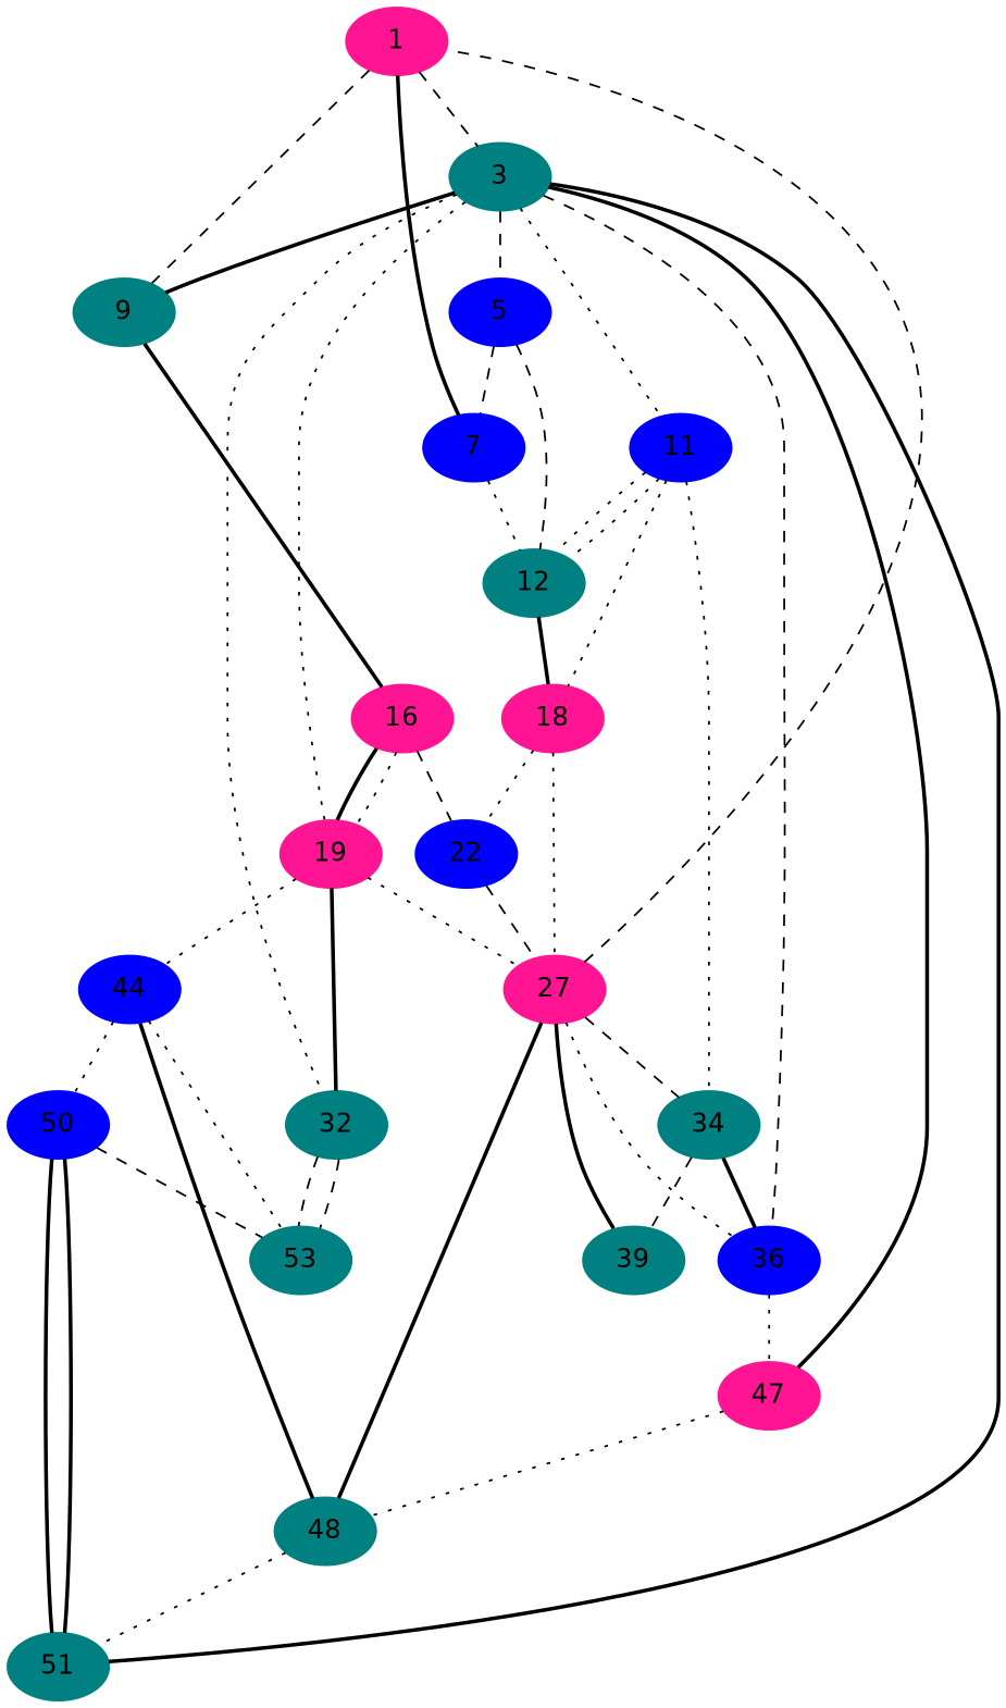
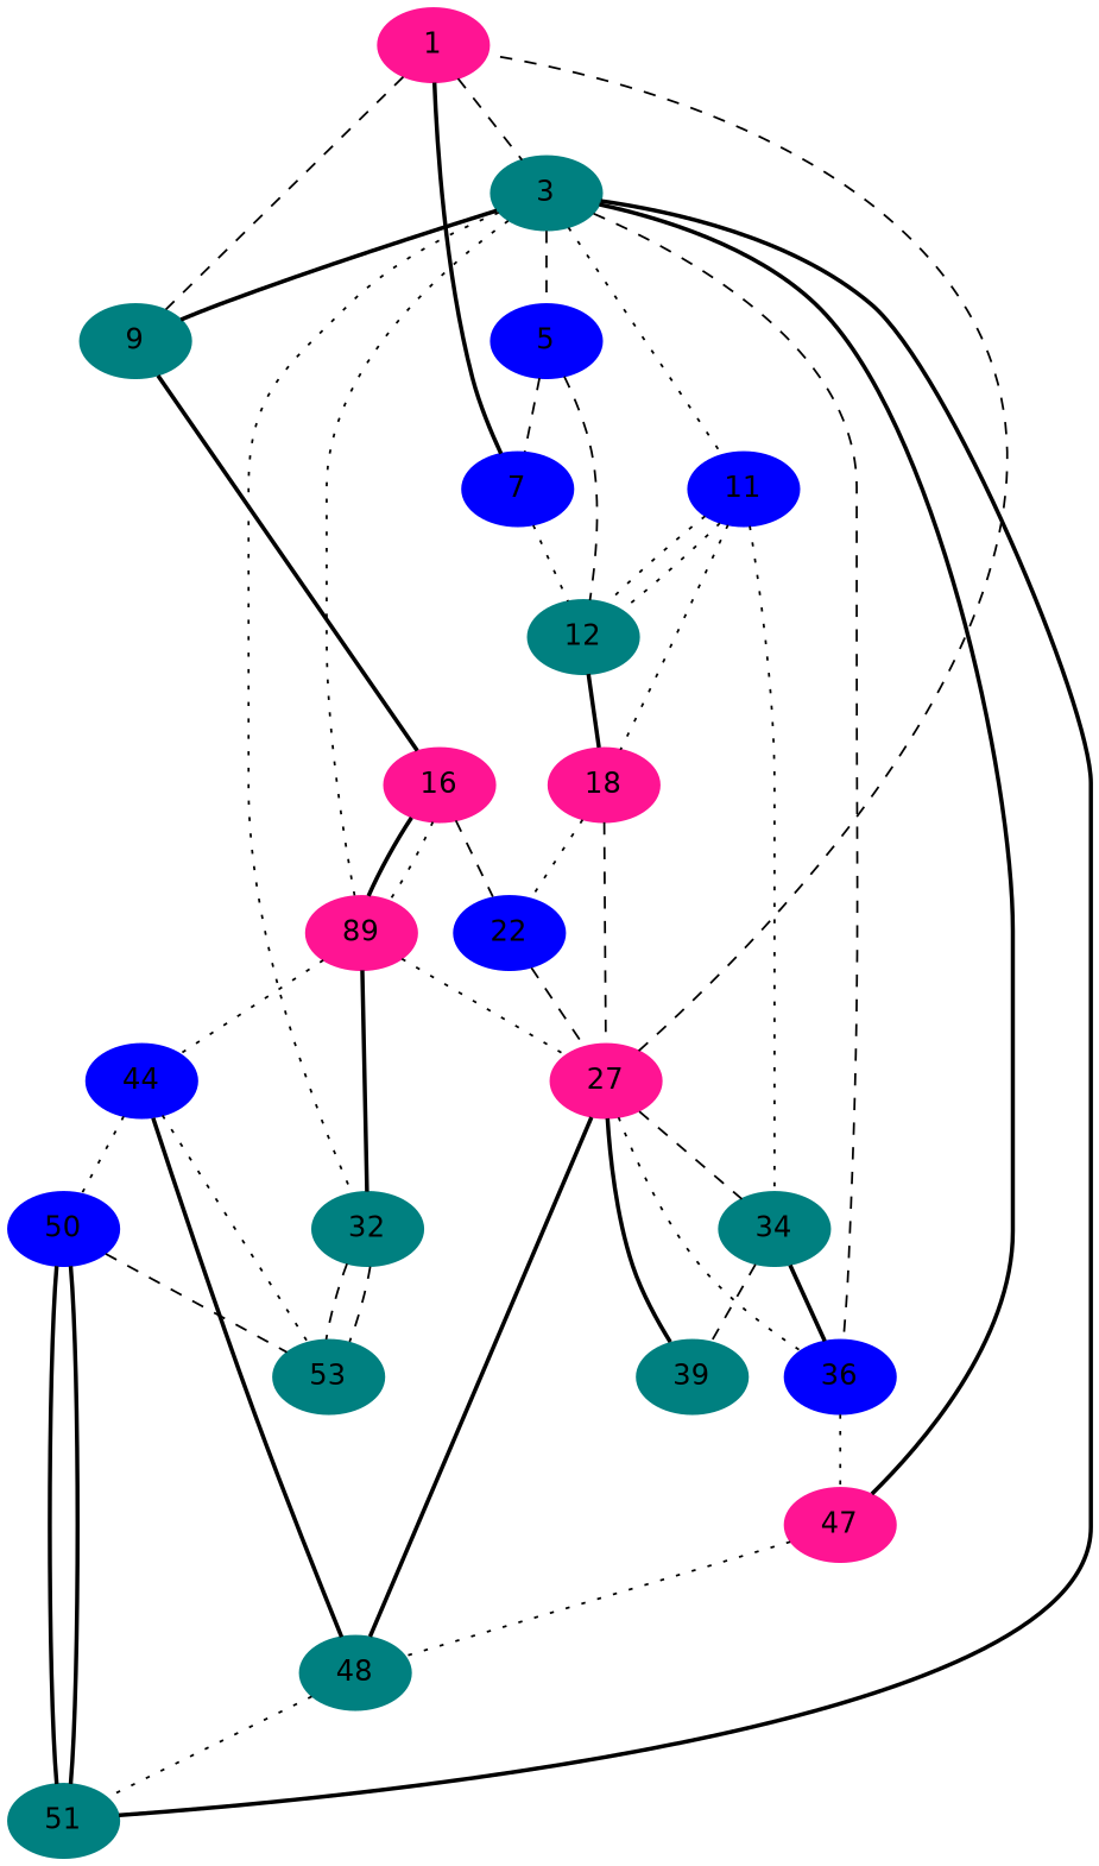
  graph {
    fontname="DejaVu Sans"
    node [color=teal fontname="DejaVu Sans" style=filled]
    edge [fontname="DejaVu Sans" style=dotted]
    1 [color=deeppink super="+2+6"]
    3 [super="+4+31+14"]
    7 [color=blue]
    9 [super="+10"]
    5 [color=blue super="+8"]
    11 [color=blue super="+21"]
-   19 [color=deeppink super="+24"]
+   19 [color=deeppink super="+24" label=89]
    32
    36 [color=blue super="+43"]
    47 [color=deeppink super="+55"]
    51 [super="+56"]
    12 [super="+13"]
    16 [color=deeppink super="+17"]
    18 [color=deeppink super="+20"]
    34 [super="+35"]
    27 [color=deeppink super="+46+28"]
    44 [color=blue super="+45+49"]
    53
    48 [super="+52"]
    22 [color=blue]
    39
    50 [color=blue super="+54"]
    1 -- 3 [style=dashed]
    1 -- 7 [style=bold]
    1 -- 9 [style=dashed weight=2]
    3 -- 9 [style=bold]
    3 -- 5 [style=dashed]
    3 -- 11
    3 -- 19 [weight=2]
    3 -- 32
    3 -- 36 [style=dashed]
    3 -- 47 [style=bold]
    3 -- 51 [style=bold]
    7 -- 12
    9 -- 16 [style=bold]
    5 -- 7 [style=dashed]
    5 -- 12 [style=dashed]
    11 -- 12
    11 -- 12
    11 -- 18
    11 -- 34
    19 -- 32 [style=bold]
    19 -- 27
    19 -- 44 [weight=2]
    32 -- 53 [style=dashed]
    32 -- 53 [style=dashed]
    36 -- 47
    47 -- 48
    12 -- 18 [style=bold]
    16 -- 19 [style=bold]
    16 -- 19
    16 -- 22 [style=dashed]
-   18 -- 27
+   18 -- 27 [style=dashed]
    18 -- 22
    34 -- 36 [style=bold]
    34 -- 39 [style=dashed weight=2]
    27 -- 1 [style=dashed]
    27 -- 36
    27 -- 34 [style=dashed]
    27 -- 48 [style=bold]
    27 -- 39 [style=bold]
    44 -- 53
    44 -- 48 [style=bold]
    44 -- 50
    48 -- 51
    22 -- 27 [style=dashed]
    50 -- 51 [style=bold weight=2]
    50 -- 51 [style=bold]
    50 -- 53 [style=dashed]
  }
